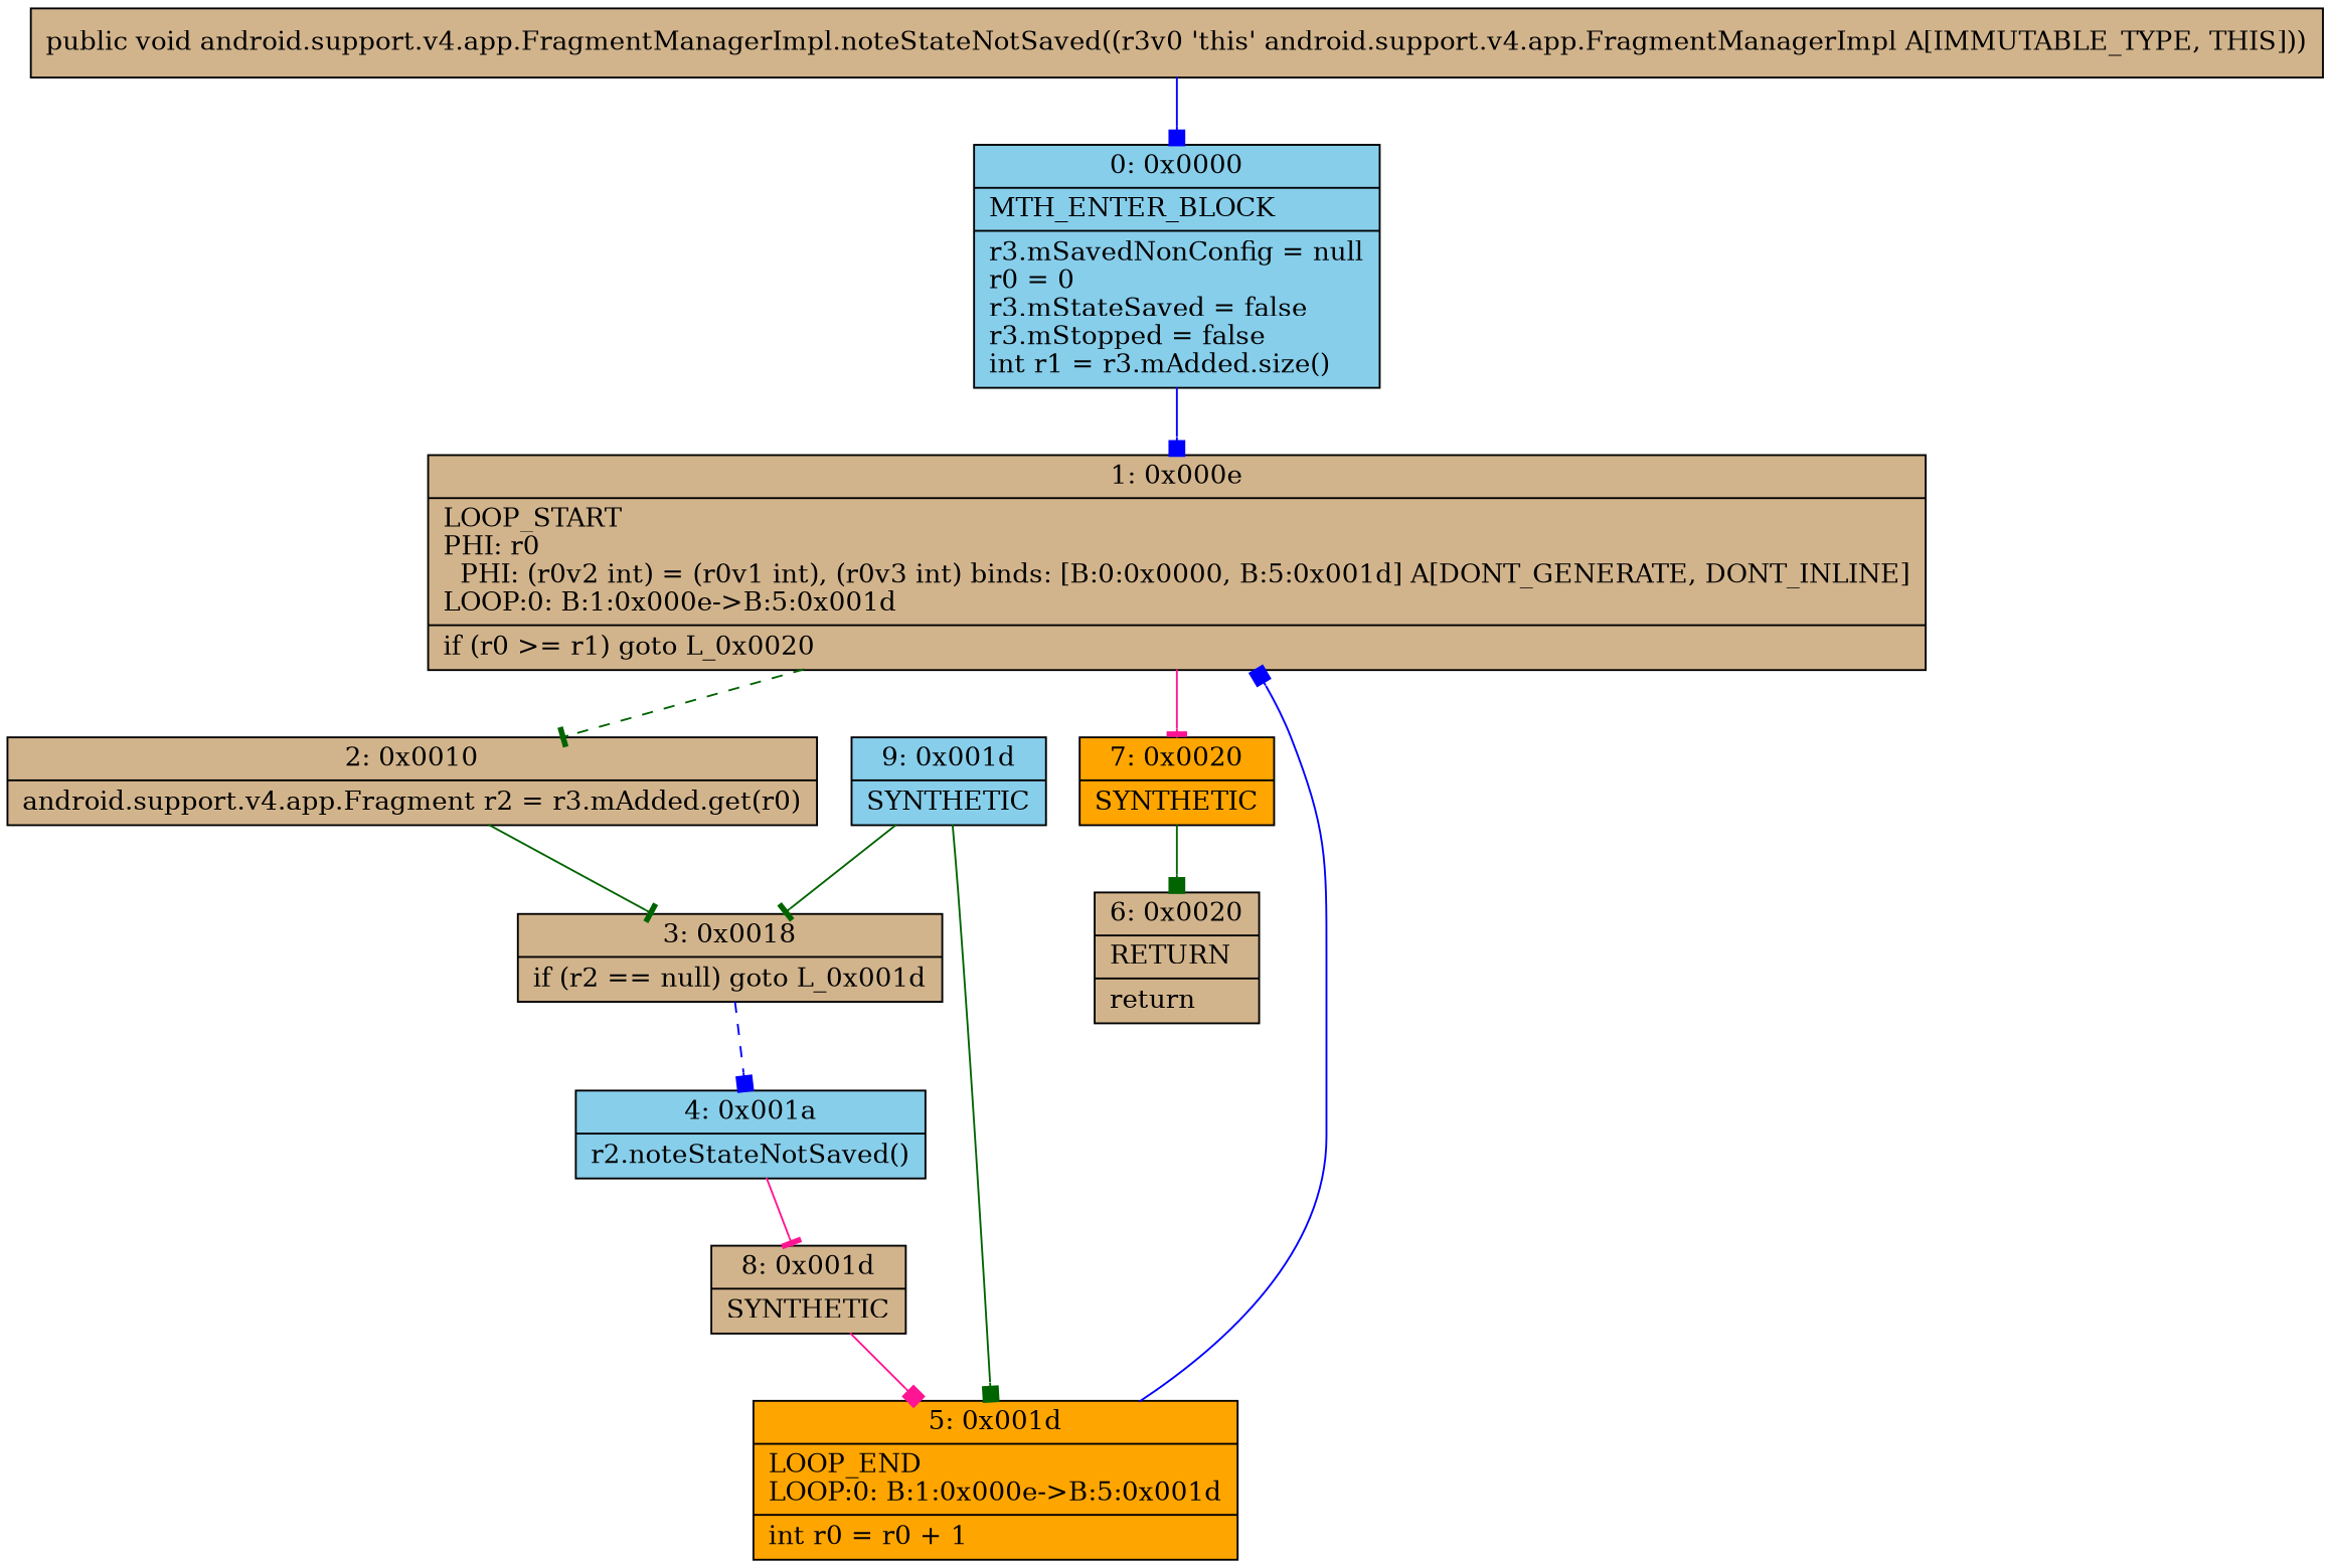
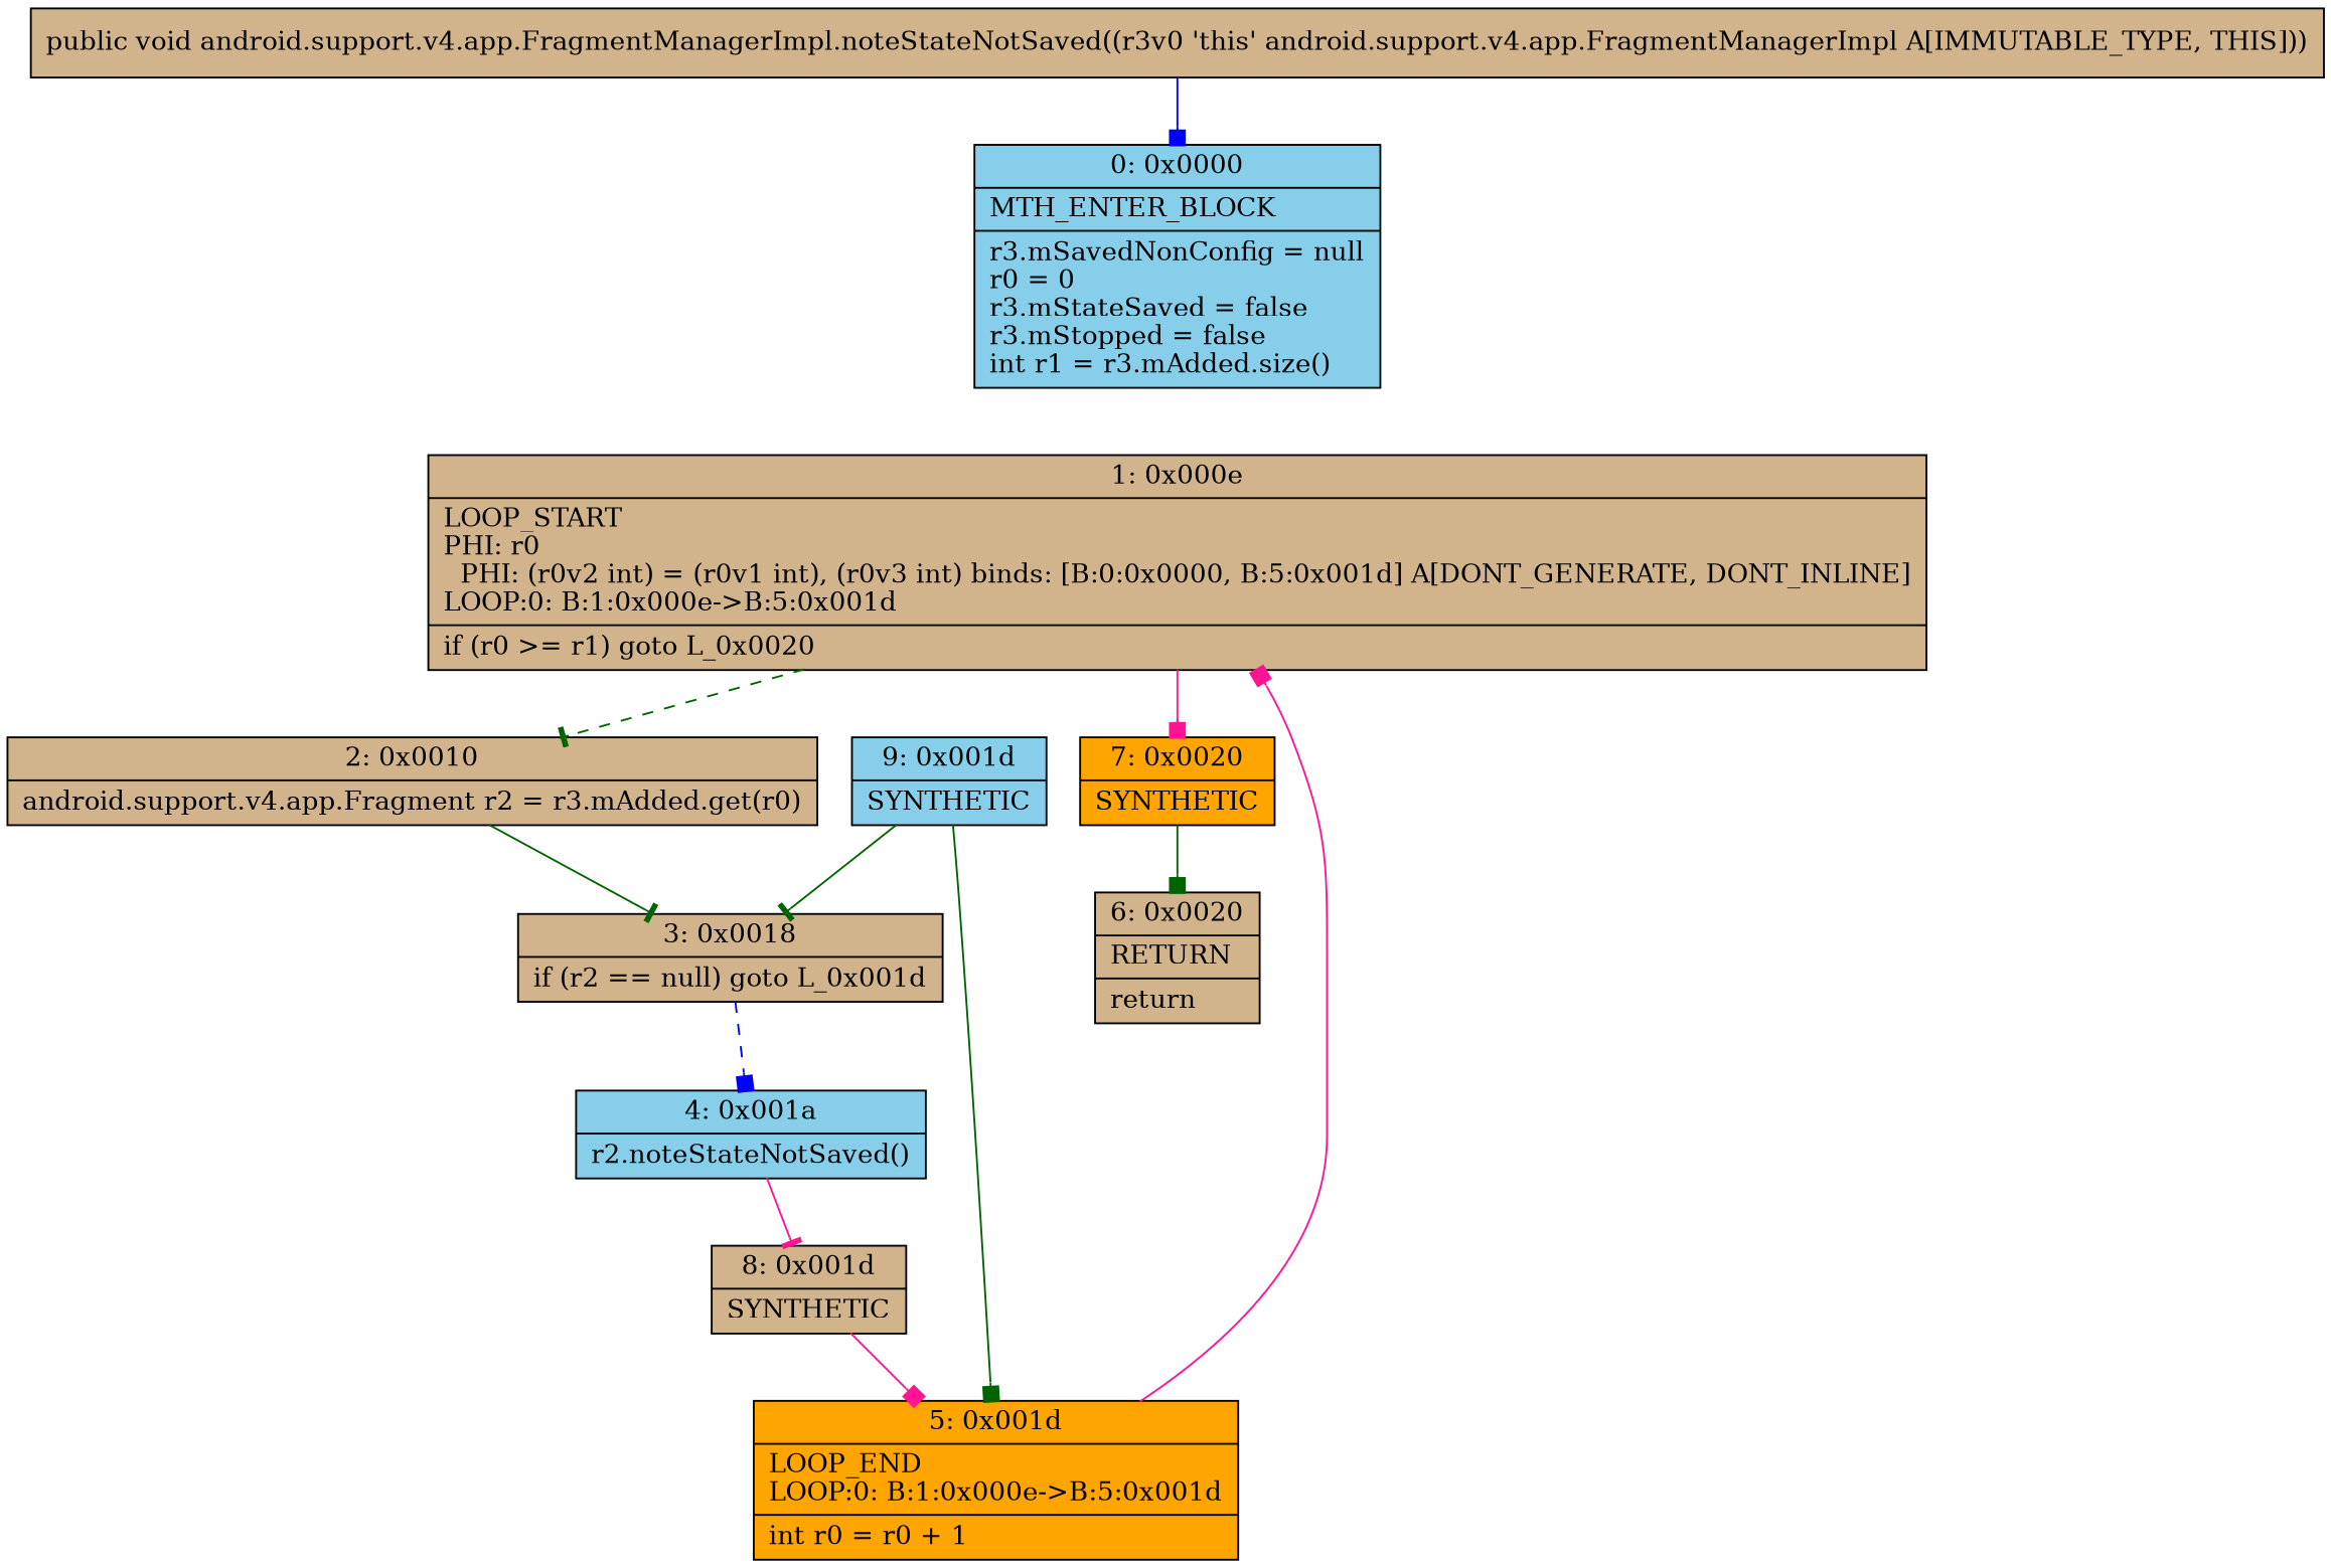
  digraph {
    node [fillcolor=tan shape=record style=filled]
    edge [arrowhead=box color=darkgreen]
    n1 [fillcolor=skyblue label="{0\:\ 0x0000|MTH_ENTER_BLOCK\l|r3.mSavedNonConfig = null\lr0 = 0\lr3.mStateSaved = false\lr3.mStopped = false\lint r1 = r3.mAdded.size()\l}"]
    n2 [label="{1\:\ 0x000e|LOOP_START\lPHI: r0 \l  PHI: (r0v2 int) = (r0v1 int), (r0v3 int) binds: [B:0:0x0000, B:5:0x001d] A[DONT_GENERATE, DONT_INLINE]\lLOOP:0: B:1:0x000e\-\>B:5:0x001d\l|if (r0 \>= r1) goto L_0x0020\l}"]
    n3 [label="{2\:\ 0x0010|android.support.v4.app.Fragment r2 = r3.mAdded.get(r0)\l}"]
    n4 [fillcolor=orange label="{7\:\ 0x0020|SYNTHETIC\l}"]
    n5 [label="{3\:\ 0x0018|if (r2 == null) goto L_0x001d\l}"]
    n6 [label="{6\:\ 0x0020|RETURN\l|return\l}"]
    n7 [fillcolor=skyblue label="{4\:\ 0x001a|r2.noteStateNotSaved()\l}"]
    n8 [label="{8\:\ 0x001d|SYNTHETIC\l}"]
    n9 [fillcolor=skyblue label="{9\:\ 0x001d|SYNTHETIC\l}"]
    n10 [fillcolor=orange label="{5\:\ 0x001d|LOOP_END\lLOOP:0: B:1:0x000e\-\>B:5:0x001d\l|int r0 = r0 + 1\l}"]
    n11 [label="{public void android.support.v4.app.FragmentManagerImpl.noteStateNotSaved((r3v0 'this' android.support.v4.app.FragmentManagerImpl A[IMMUTABLE_TYPE, THIS])) }"]
-   n1 -> n2 [color=blue]
    n2 -> n3 [arrowhead=tee style=dashed]
-   n2 -> n4 [arrowhead=tee color=deeppink]
+   n2 -> n4 [color=deeppink]
    n3 -> n5 [arrowhead=tee]
    n4 -> n6
    n5 -> n7 [color=blue style=dashed]
    n7 -> n8 [arrowhead=tee color=deeppink]
    n8 -> n10 [color=deeppink]
    n9 -> n5 [arrowhead=tee]
    n9 -> n10
-   n10 -> n2 [color=blue]
+   n10 -> n2 [color=deeppink]
    n11 -> n1 [color=blue]
  }
